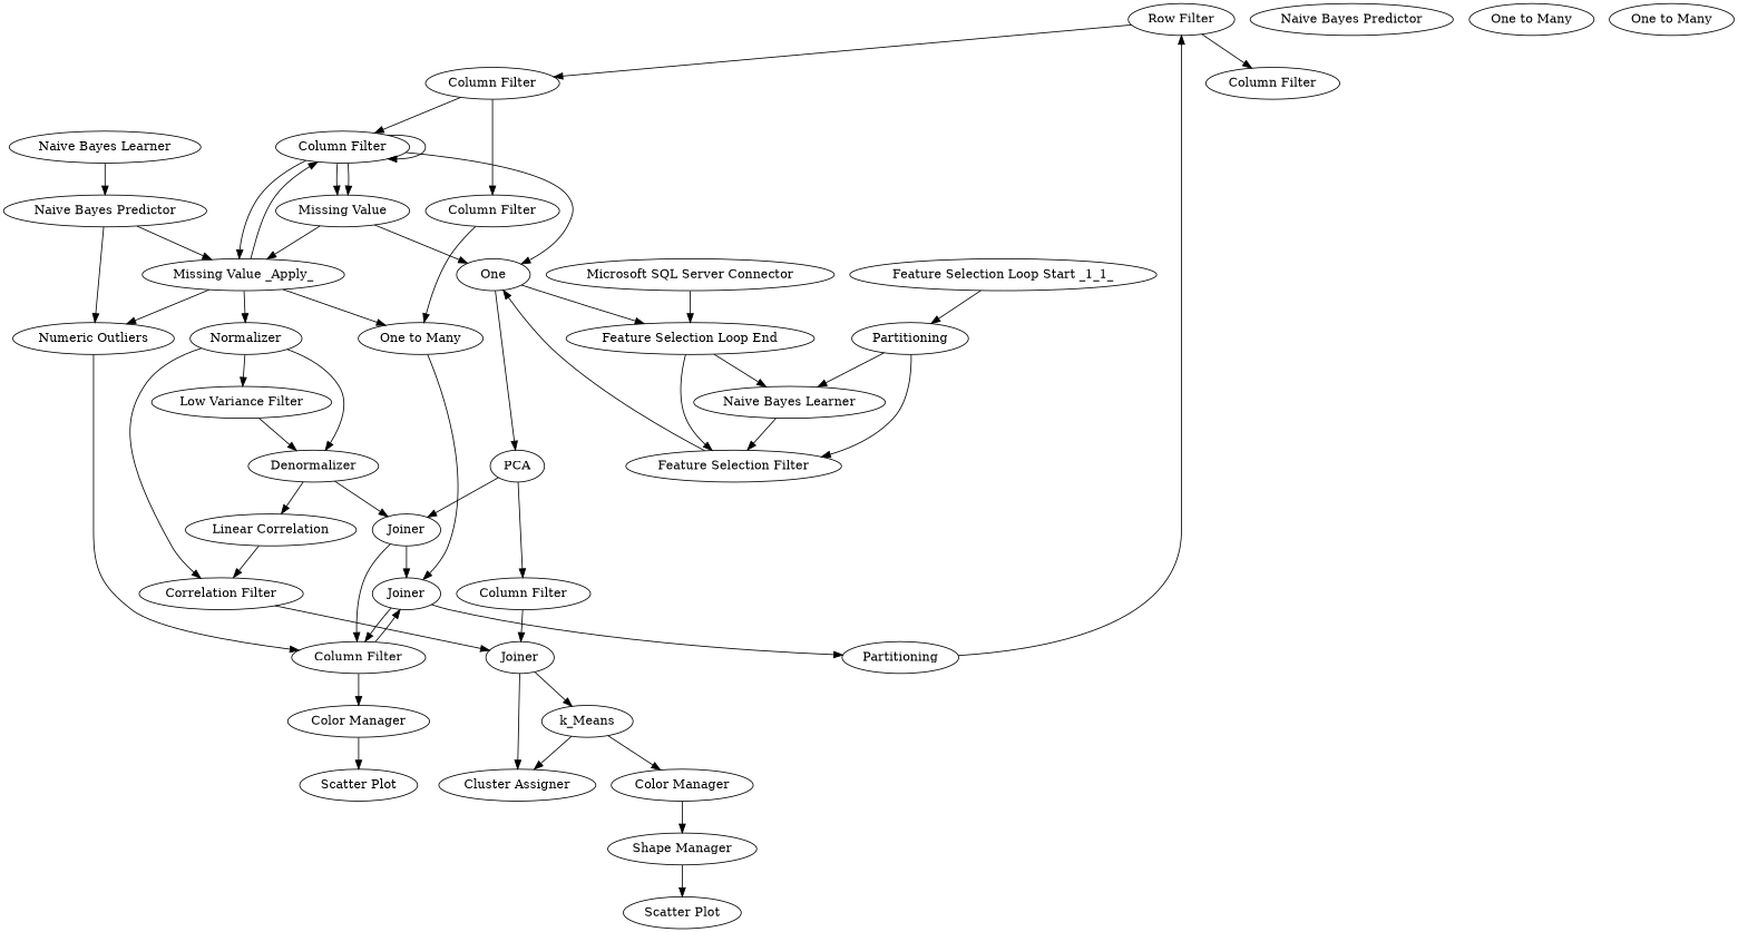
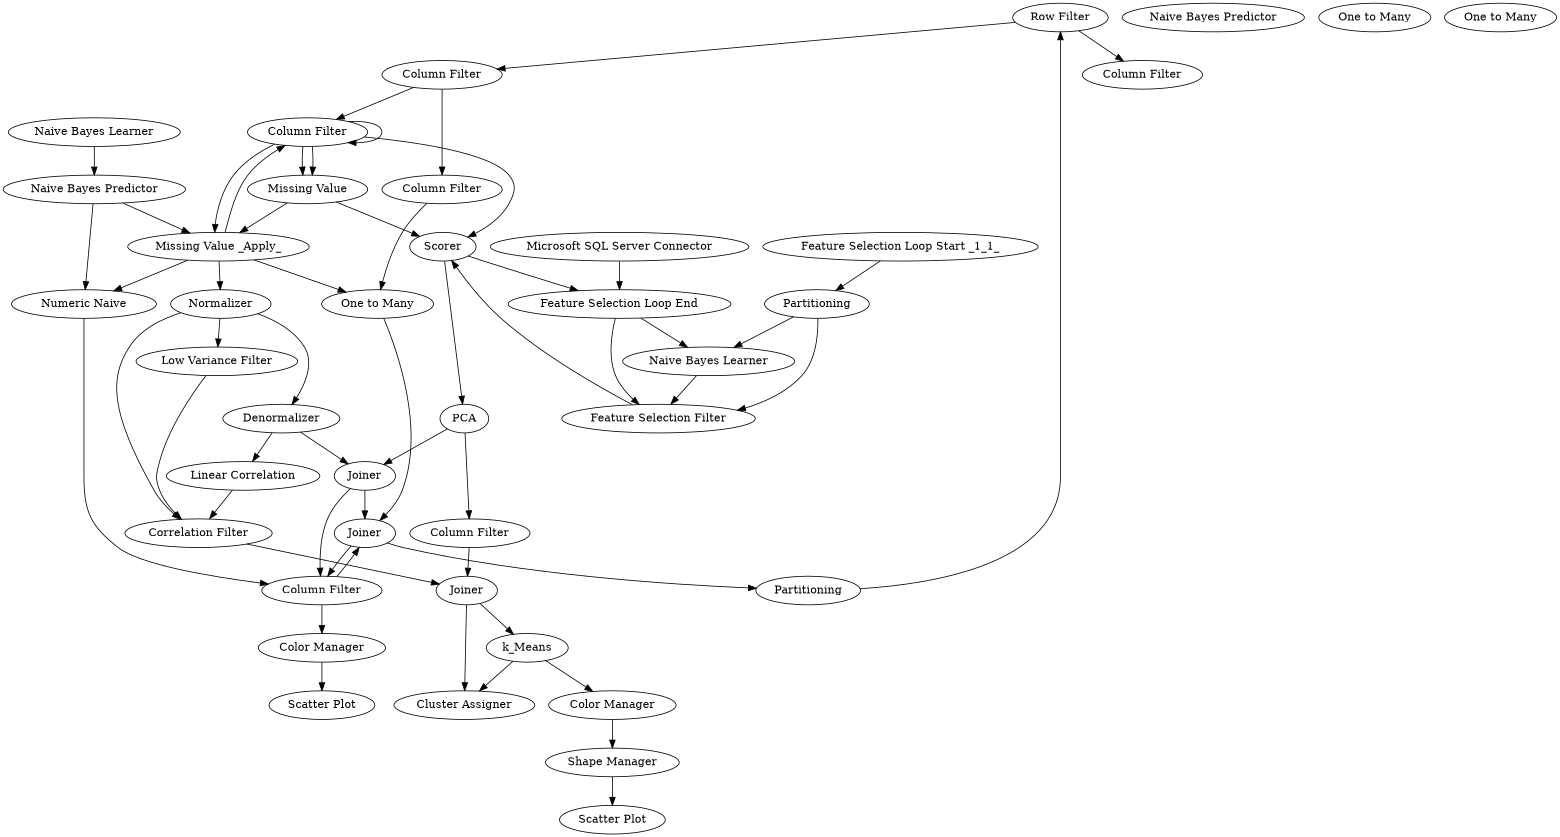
  digraph {
    rankdir=TB
    n1 [label="Row Filter"]
    n2 [label="Column Filter"]
    n3 [label="Column Filter"]
    n4 [label="Column Filter"]
    n5 [label="Column Filter"]
    n6 [label="Missing Value _Apply_"]
-   n7 [label=One]
+   n7 [label=Scorer]
    n8 [label="Missing Value"]
    n9 [label="One to Many"]
    n10 [label=k_Means]
    n11 [label="Cluster Assigner"]
    n12 [label="Color Manager"]
    n13 [label="Shape Manager"]
    n14 [label="Scatter Plot"]
    n15 [label="Linear Correlation"]
    n16 [label="Correlation Filter"]
    n17 [label=Joiner]
-   n18 [label="Numeric Outliers"]
+   n18 [label="Numeric Naive"]
    n19 [label=Normalizer]
    n20 [label=PCA]
    n21 [label="Feature Selection Loop End"]
    n22 [label=Joiner]
    n23 [label="Column Filter"]
    n24 [label="Naive Bayes Predictor"]
    n25 [label="Column Filter"]
    n26 [label="Naive Bayes Learner"]
    n27 [label="Color Manager"]
    n28 [label=Partitioning]
    n29 [label="Low Variance Filter"]
    n30 [label=Denormalizer]
    n31 [label=Joiner]
    n32 [label="Naive Bayes Learner"]
    n33 [label="Feature Selection Filter"]
    n34 [label="Microsoft SQL Server Connector"]
    n35 [label="Naive Bayes Predictor"]
    n36 [label=Partitioning]
    n37 [label="Feature Selection Loop Start _1_1_"]
    n38 [label="One to Many"]
    n39 [label="One to Many"]
    n40 [label="Scatter Plot"]
    n1 -> n2
    n1 -> n3
    n2 -> n4
    n2 -> n5
    n4 -> n4
    n4 -> n6
    n4 -> n7
    n4 -> n8
    n4 -> n8
    n5 -> n9
    n6 -> n4
    n6 -> n9
    n6 -> n18
    n6 -> n19
    n7 -> n20
    n7 -> n21
    n8 -> n6
    n8 -> n7
    n9 -> n22
    n10 -> n11
    n10 -> n12
    n12 -> n13
    n13 -> n14
    n15 -> n16
    n16 -> n17
    n17 -> n10
    n17 -> n11
    n18 -> n25
    n19 -> n16
    n19 -> n29
    n19 -> n30
    n20 -> n23
    n20 -> n31
    n21 -> n32
    n21 -> n33
    n22 -> n25
    n22 -> n28
    n23 -> n17
    n24 -> n6
    n24 -> n18
    n25 -> n22
    n25 -> n27
    n26 -> n24
    n27 -> n40
    n28 -> n1
-   n29 -> n30
+   n29 -> n16
    n30 -> n15
    n30 -> n31
    n31 -> n22
    n31 -> n25
    n32 -> n33
    n33 -> n7
    n34 -> n21
    n36 -> n32
    n36 -> n33
    n37 -> n36
  }
